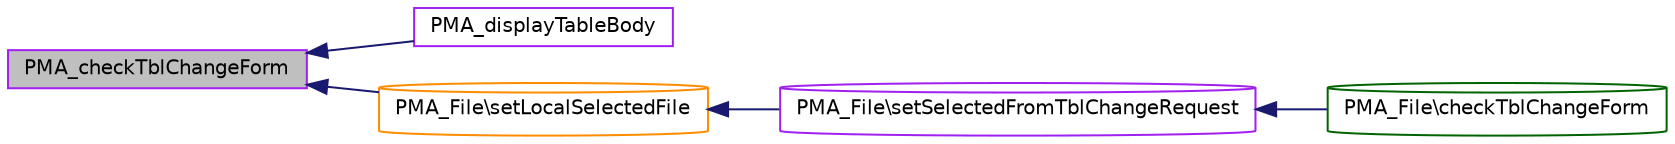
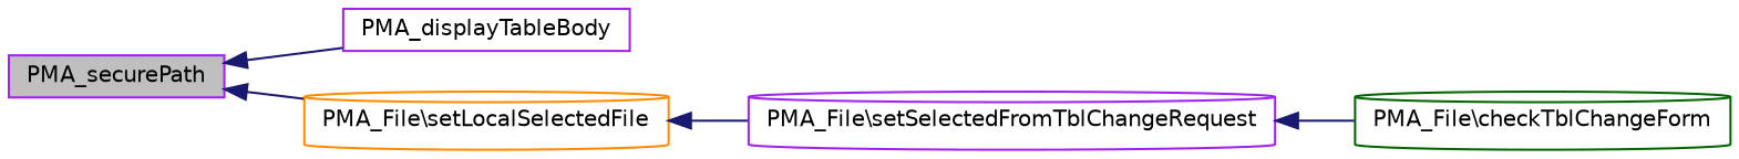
  digraph {
    rankdir=LR
    node [color=purple fillcolor=white fontname=Helvetica fontsize=10 shape=cylinder style=filled]
    edge [color=midnightblue dir=back fontname=Helvetica fontsize=10 labelfontname=Helvetica labelfontsize=10 style=solid]
-   n1 [fillcolor=grey75 fontcolor=black height=0.2 label=PMA_checkTblChangeForm shape=box width=0.4]
+   n1 [fillcolor=grey75 fontcolor=black height=0.2 label=PMA_securePath shape=box width=0.4]
    n2 [height=0.2 label=PMA_displayTableBody shape=box width=0.4]
    n3 [color=darkorange height=0.2 label="PMA_File\\setLocalSelectedFile" width=0.4]
    n4 [height=0.2 label="PMA_File\\setSelectedFromTblChangeRequest" width=0.4]
    n5 [color=darkgreen height=0.2 label="PMA_File\\checkTblChangeForm" width=0.4]
    n1 -> n2
    n1 -> n3
    n3 -> n4
    n4 -> n5
  }
